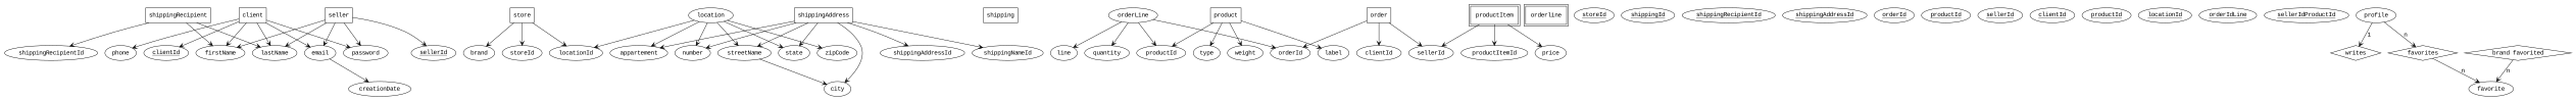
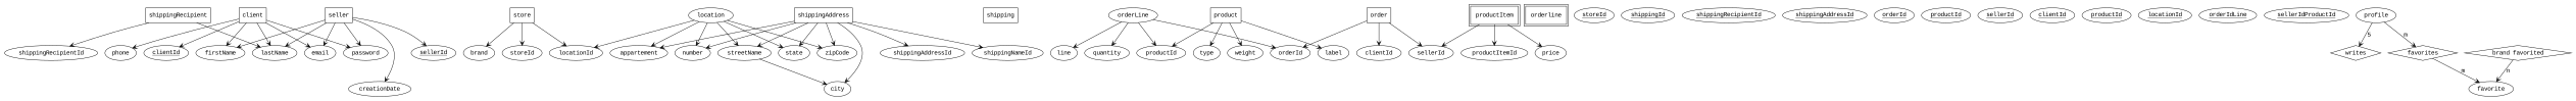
  digraph {
    fontname="Liberation Mono"
    node [fontname="Liberation Mono"]
    edge [arrowhead=vee fontname="Liberation Mono"]
    client [shape=box]
    n2 [label=<<u>clientId</u>>]
    firstName
    lastName
    phone
    email
    password
    seller [shape=box]
    n9 [label=<<u>sellerId</u>>]
    creationDate
    store [shape=box]
    storeId
    brand
    locationId
    shipping [shape=box]
    shippingRecipient [shape=box]
    shippingRecipientId
    shippingAddress [shape=box]
    state
    city
    zipCode
    streetName
    number
    appartement
    shippingAddressId
    shippingNameId
    order [shape=box]
    orderId
    clientId
    sellerId
    product [shape=box]
    productId
    type
    weight
    label
    orderline [peripheries=2 shape=box]
    productItem [peripheries=2 shape=box]
    productItemId
    price
    n40 [label=<<u>storeId</u>>]
    n41 [label=<<u>shippingId</u>>]
    n42 [label=<<u>shippingRecipientId</u>>]
    n43 [label=<<u>shippingAddressId</u>>]
    n44 [label=<<u>orderId</u>>]
    n45 [label=<<u>productId</u>>]
    n46 [label=<<u>sellerId</u>>]
    n47 [label=<<u>clientId</u>>]
    n48 [label=<<u>productId</u>>]
    n49 [label=<<u>locationId</u>>]
    n50 [label=<<u>orderIdLine</u>>]
    n51 [label=<<u>sellerIdProductId</u>>]
    writes [shape=diamond]
    profile
    favorites [shape=diamond]
    favorite
    n56 [label="brand favorited" shape=diamond]
    location
    orderLine
    line
    quantity
    client -> n2
    client -> firstName
    client -> lastName
    client -> phone
    client -> email
    client -> password
    seller -> firstName
    seller -> lastName
    seller -> email
    seller -> password
    seller -> n9
-   email -> creationDate
+   seller -> creationDate
    store -> storeId
    store -> brand
    store -> locationId
-   shippingRecipient -> firstName
    shippingRecipient -> lastName
    shippingRecipient -> shippingRecipientId
    shippingAddress -> state
    shippingAddress -> city
+   shippingAddress -> zipCode
    shippingAddress -> streetName
    shippingAddress -> number
    shippingAddress -> appartement
    shippingAddress -> shippingAddressId
    shippingAddress -> shippingNameId
    streetName -> city
    order -> orderId
    order -> clientId
    order -> sellerId
    product -> productId
    product -> type
    product -> weight
    product -> label
    productItem -> sellerId
    productItem -> productItemId
    productItem -> price
-   profile -> writes [label=1]
-   profile -> favorites [label=n]
-   favorites -> favorite [label=n]
+   profile -> writes [label=5]
+   profile -> favorites [label=m]
+   favorites -> favorite [label=m]
    n56 -> favorite [label=n]
    location -> locationId
    location -> state
    location -> zipCode
    location -> streetName
    location -> number
    location -> appartement
    orderLine -> orderId
    orderLine -> productId
    orderLine -> line
    orderLine -> quantity
  }
